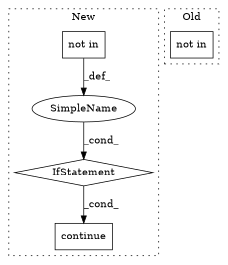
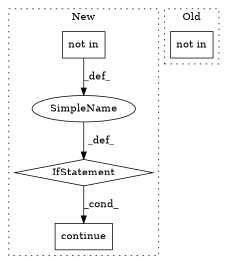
  digraph {
    node [a=108 shape=box]
    n1 [a=18 l=9 label=continue s=1258]
    n2 [a=25 l="10,2" label=IfStatement s="1210,1246" shape=diamond]
    n3 [a=42 label=SimpleName shape=ellipse]
    n4 [l=26 label="not in" s=1220]
    n5 [l=48 label="not in" s=1113]
    subgraph cluster_1 {
      label=New
      style=dotted
      n1
      n2
      n3
      n4
    }
    subgraph cluster_2 {
      label=Old
      style=dotted
      n5
    }
    n2 -> n1 [label=_cond_]
-   n3 -> n2 [label=_cond_]
+   n3 -> n2 [label=_def_]
    n4 -> n3 [label=_def_]
  }
